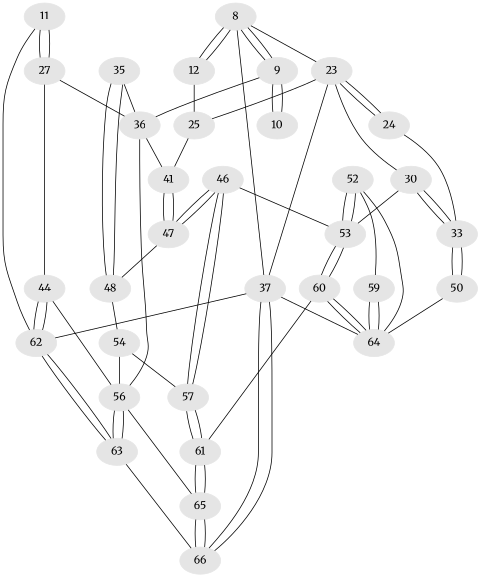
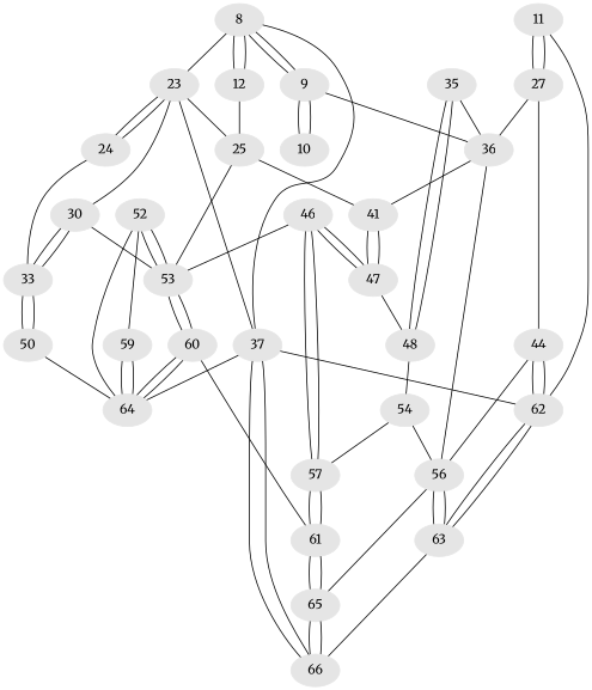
  graph {
    fontname=Merriweather
    node [color=gray90 fontname=Merriweather style=filled]
    edge [fontname=Merriweather]
    8 [super="+1+3"]
    9
    12
    23 [super="+13+22"]
    37 [super="+4"]
    10
    36 [super="+34"]
    25 [super="+21+19"]
    24
    30
    62 [super="+5"]
    64 [super="+58+51"]
    66
    41 [super="+26"]
    56 [super="+43+42+55"]
    11 [super="+6+7"]
    27
    44 [super="+28"]
    63
    53 [super="+45+31"]
    33 [super="+32"]
    50 [super="+40"]
    47
    60
    35
    48
    54 [super="+49"]
    65
    46
    57
    61
    52
    59
    8 -- 9
    8 -- 9
    8 -- 12 [weight=2]
    8 -- 12
    8 -- 23
    8 -- 37
    9 -- 10
    9 -- 10
    9 -- 36
    12 -- 25
    23 -- 37
    23 -- 25 [weight=2]
    23 -- 24
    23 -- 24
    23 -- 30
    37 -- 62 [weight=2]
    37 -- 64
    37 -- 66
    37 -- 66
    36 -- 41 [weight=2]
    36 -- 56
    25 -- 41 [weight=3]
+   25 -- 53
    24 -- 33
    30 -- 53
    30 -- 33
    30 -- 33
    62 -- 63
    62 -- 63
    41 -- 47
    41 -- 47
    56 -- 63
    56 -- 63
    56 -- 65
    11 -- 62
    11 -- 27
    11 -- 27
    27 -- 36
    27 -- 44
    44 -- 62 [weight=2]
    44 -- 62
    44 -- 56
    63 -- 66
    53 -- 60
    53 -- 60
    33 -- 50 [weight=2]
    33 -- 50
    50 -- 64 [weight=2]
    47 -- 48
    60 -- 64
    60 -- 64
    60 -- 61
    35 -- 36 [weight=2]
    35 -- 48
    35 -- 48
    48 -- 54
    54 -- 56 [weight=2]
    54 -- 57
    65 -- 66
    65 -- 66
    46 -- 53
    46 -- 47
    46 -- 47
    46 -- 57
    46 -- 57
    57 -- 61
    57 -- 61
    61 -- 65
    61 -- 65
    52 -- 64
    52 -- 53
    52 -- 53
    52 -- 59
    59 -- 64 [weight=2]
    59 -- 64
  }
